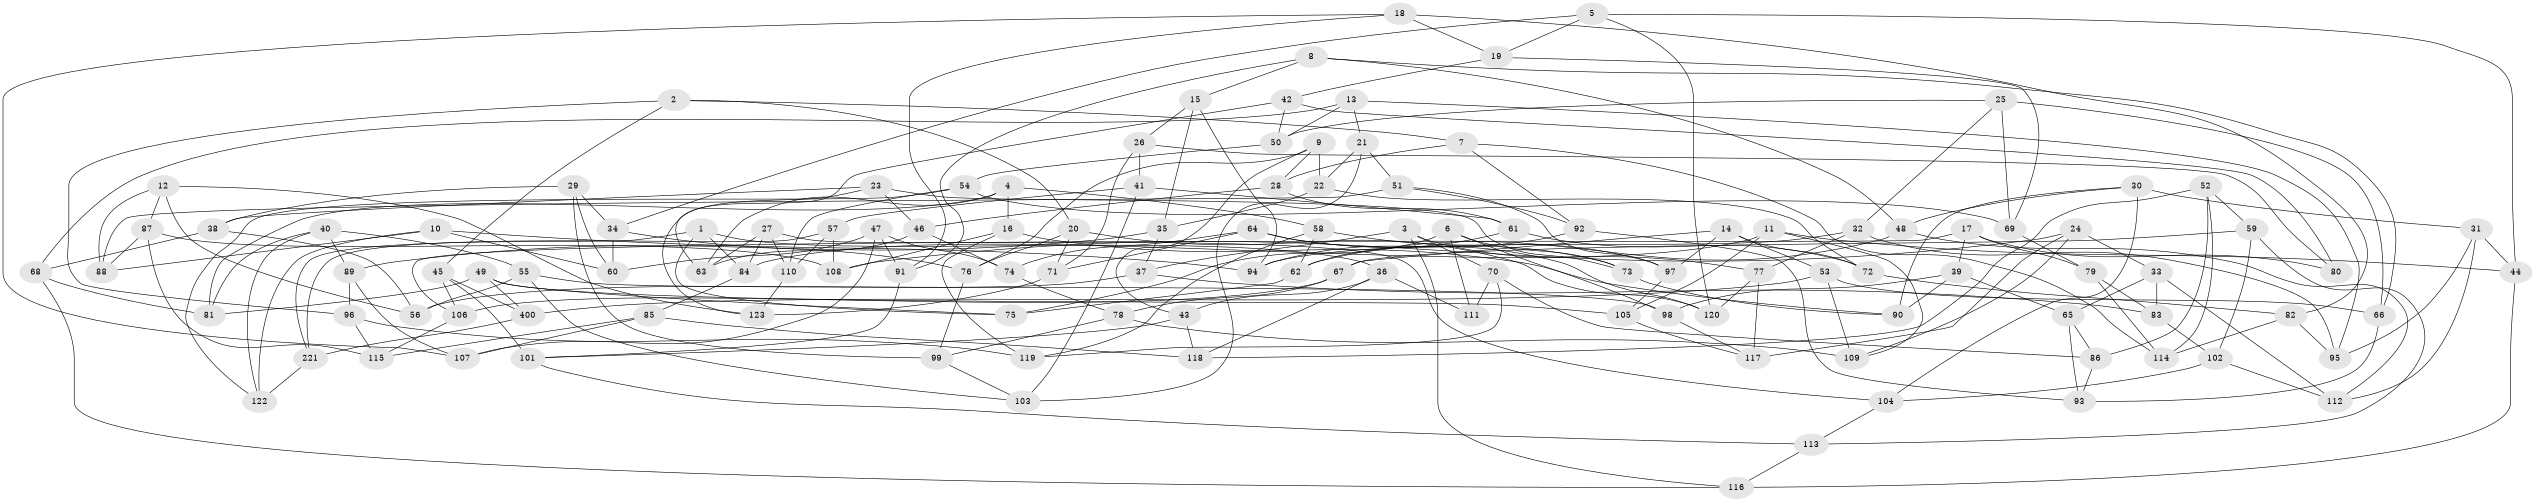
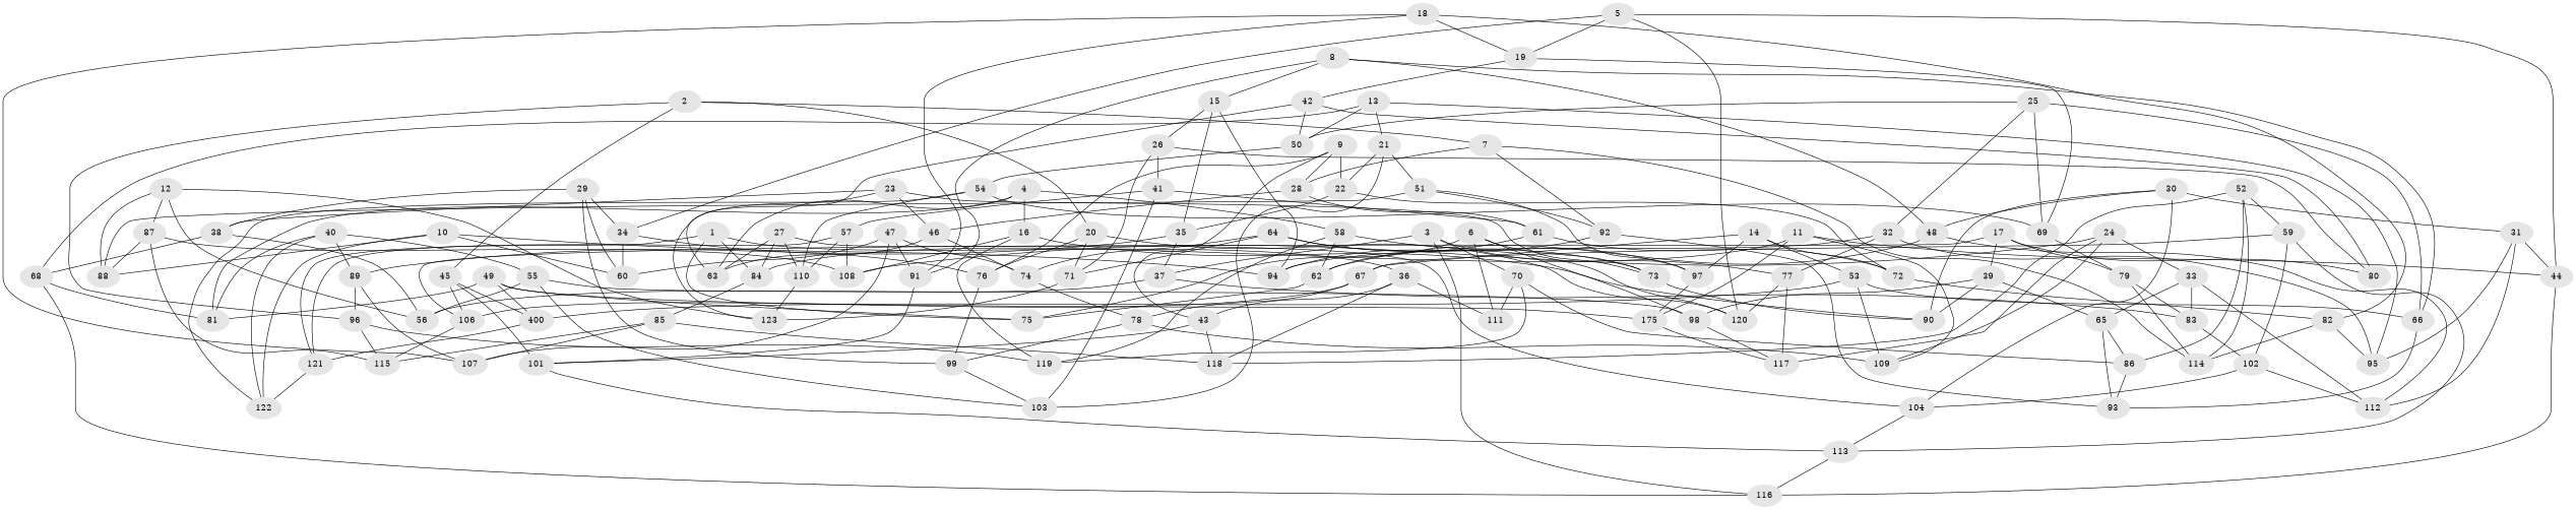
  graph {
    node [color=gray90 style=filled]
    1
    36
    75
    84
-   121 [label=221]
+   121
    111
    43
    118
    85
    122
    2
    7
    20
    45
    96
    28
    92
    114
    120
    76
    71
    106
    101
    n24 [label=400]
    119
    115
    3
    37
    70
    77
    116
    56
    83
    86
    117
    4
    16
    58
    63
    81
    90
    108
    97
    62
    5
    19
    34
    44
    42
    69
    60
    6
    73
    98
    46
    61
    94
    93
    8
    15
    48
    66
    91
    26
    35
    112
    9
    22
    72
    99
    10
    88
    11
-   105
+   105 [label=175]
    109
    12
    87
    123
    13
    21
    50
    68
    95
    51
    103
    54
    14
    53
    67
    78
    82
    80
    41
    89
    17
    39
    79
    65
    18
    107
    23
    38
    74
    24
    33
    25
    32
    57
    27
    104
    110
    113
    29
    30
    31
    102
    40
    55
    47
    49
    52
    59
    64
    1 -- 36
    1 -- 75
    1 -- 84
    1 -- 121
    36 -- 111
    36 -- 43
    36 -- 118
    84 -- 85
    121 -- 122
    43 -- 118
    43 -- 101
    85 -- 118
    85 -- 115
    85 -- 107
    2 -- 7
    2 -- 20
    2 -- 45
    2 -- 96
    7 -- 28
    7 -- 92
    7 -- 114
    20 -- 120
    20 -- 76
    20 -- 71
    45 -- 106
    45 -- 101
    45 -- n24
    96 -- 119
    96 -- 115
    28 -- 46
    28 -- 61
    92 -- 94
    92 -- 93
    76 -- 99
    71 -- 123
    106 -- 115
    101 -- 113
    n24 -- 121
    3 -- 37
    3 -- 70
    3 -- 77
    3 -- 116
    37 -- 56
    37 -- 83
    70 -- 111
    70 -- 119
    70 -- 86
    77 -- 120
    77 -- 117
    83 -- 102
    86 -- 93
    4 -- 16
    4 -- 58
    4 -- 63
    4 -- 81
    16 -- 119
    16 -- 90
    16 -- 108
    58 -- 119
    58 -- 97
    58 -- 62
    97 -- 105
    62 -- 75
    5 -- 120
    5 -- 19
    5 -- 34
    5 -- 44
    19 -- 42
    19 -- 69
    34 -- 76
    34 -- 60
    44 -- 116
    42 -- 63
    42 -- 50
    42 -- 80
    69 -- 79
    6 -- 75
    6 -- 111
    6 -- 73
    6 -- 98
    73 -- 90
    98 -- 117
    46 -- 63
    46 -- 74
    61 -- 62
    61 -- 72
    8 -- 15
    8 -- 48
    8 -- 66
    8 -- 91
    15 -- 94
    15 -- 26
    15 -- 35
    48 -- 62
    48 -- 112
    66 -- 93
    91 -- 101
    26 -- 71
    26 -- 80
    26 -- 41
    35 -- 37
    35 -- 89
    9 -- 43
    9 -- 28
    9 -- 76
    9 -- 22
    22 -- 35
    22 -- 72
    72 -- 82
    99 -- 103
    10 -- 122
    10 -- 60
    10 -- 94
    10 -- 88
    11 -- 84
    11 -- 44
    11 -- 105
    11 -- 109
    105 -- 117
    12 -- 56
    12 -- 88
    12 -- 87
    12 -- 123
    87 -- 115
    87 -- 108
    87 -- 88
    13 -- 21
    13 -- 50
    13 -- 68
    13 -- 95
    21 -- 22
    21 -- 51
    21 -- 103
    50 -- 54
    68 -- 116
    68 -- 81
    51 -- 92
    51 -- 97
    51 -- 88
    54 -- 122
    54 -- 69
    54 -- 110
    14 -- 97
    14 -- 72
    14 -- 53
    14 -- 67
    53 -- n24
    53 -- 66
    53 -- 109
    67 -- 106
    67 -- 78
    78 -- 99
    78 -- 109
    82 -- 114
    82 -- 95
    41 -- 61
    41 -- 103
    41 -- 57
    89 -- 96
    89 -- 107
    17 -- 106
    17 -- 80
    17 -- 39
    17 -- 79
    39 -- 90
    39 -- 98
    39 -- 65
    79 -- 114
    79 -- 83
    65 -- 86
    65 -- 93
    18 -- 19
    18 -- 91
    18 -- 82
    18 -- 107
    23 -- 73
    23 -- 46
    23 -- 123
    23 -- 38
    38 -- 56
    38 -- 68
    74 -- 78
    24 -- 117
    24 -- 108
    24 -- 109
    24 -- 33
    33 -- 83
    33 -- 112
    33 -- 65
    25 -- 69
    25 -- 66
    25 -- 50
    25 -- 32
    32 -- 77
    32 -- 94
    32 -- 95
    57 -- 121
    57 -- 108
    57 -- 110
    27 -- 84
    27 -- 63
    27 -- 104
    27 -- 110
    104 -- 113
    110 -- 123
    113 -- 116
    29 -- 34
    29 -- 60
    29 -- 99
    29 -- 38
    30 -- 90
    30 -- 48
    30 -- 104
    30 -- 31
    31 -- 44
    31 -- 112
    31 -- 95
    102 -- 112
    102 -- 104
    40 -- 122
    40 -- 81
    40 -- 89
    40 -- 55
    55 -- 56
    55 -- 98
    55 -- 103
    47 -- 60
    47 -- 91
    47 -- 107
    47 -- 74
    49 -- 75
    49 -- n24
    49 -- 81
    49 -- 105
    52 -- 118
    52 -- 114
    52 -- 86
    52 -- 59
    59 -- 67
    59 -- 113
    59 -- 102
    64 -- 120
    64 -- 71
    64 -- 73
    64 -- 74
  }
